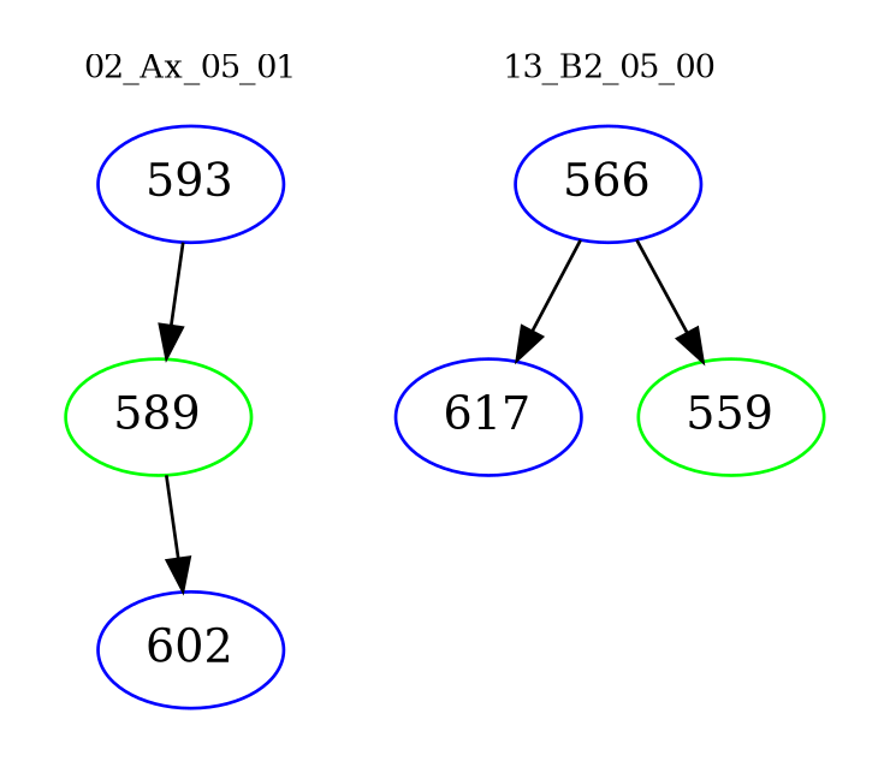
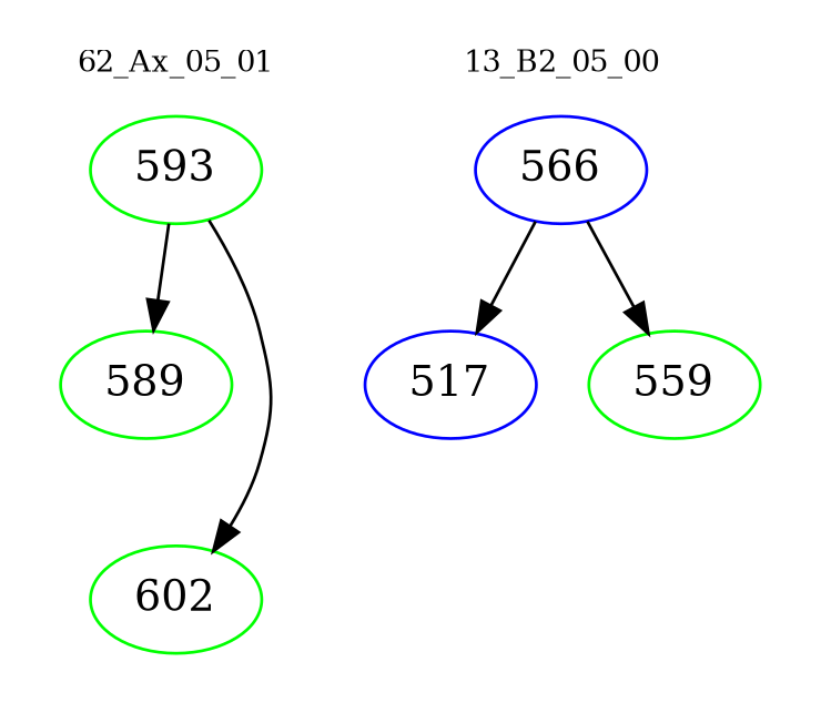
  digraph {
    node [color=blue]
    edge [color=black]
-   n1 [label=593]
+   n1 [color=green label=593]
    n2 [color=green label=589]
-   n3 [label=602]
+   n3 [color=green label=602]
    n4 [label=566]
-   n5 [label=617]
+   n5 [label=517]
    n6 [color=green label=559]
    subgraph cluster_1 {
      color=white
      fontsize=10
-     label="02_Ax_05_01"
+     label="62_Ax_05_01"
      n1
      n2
      n3
    }
    subgraph cluster_2 {
      color=white
      fontsize=10
      label="13_B2_05_00"
      n4
      n5
      n6
    }
    n1 -> n2
-   n2 -> n3
+   n1 -> n3
    n4 -> n5
    n4 -> n6
  }
